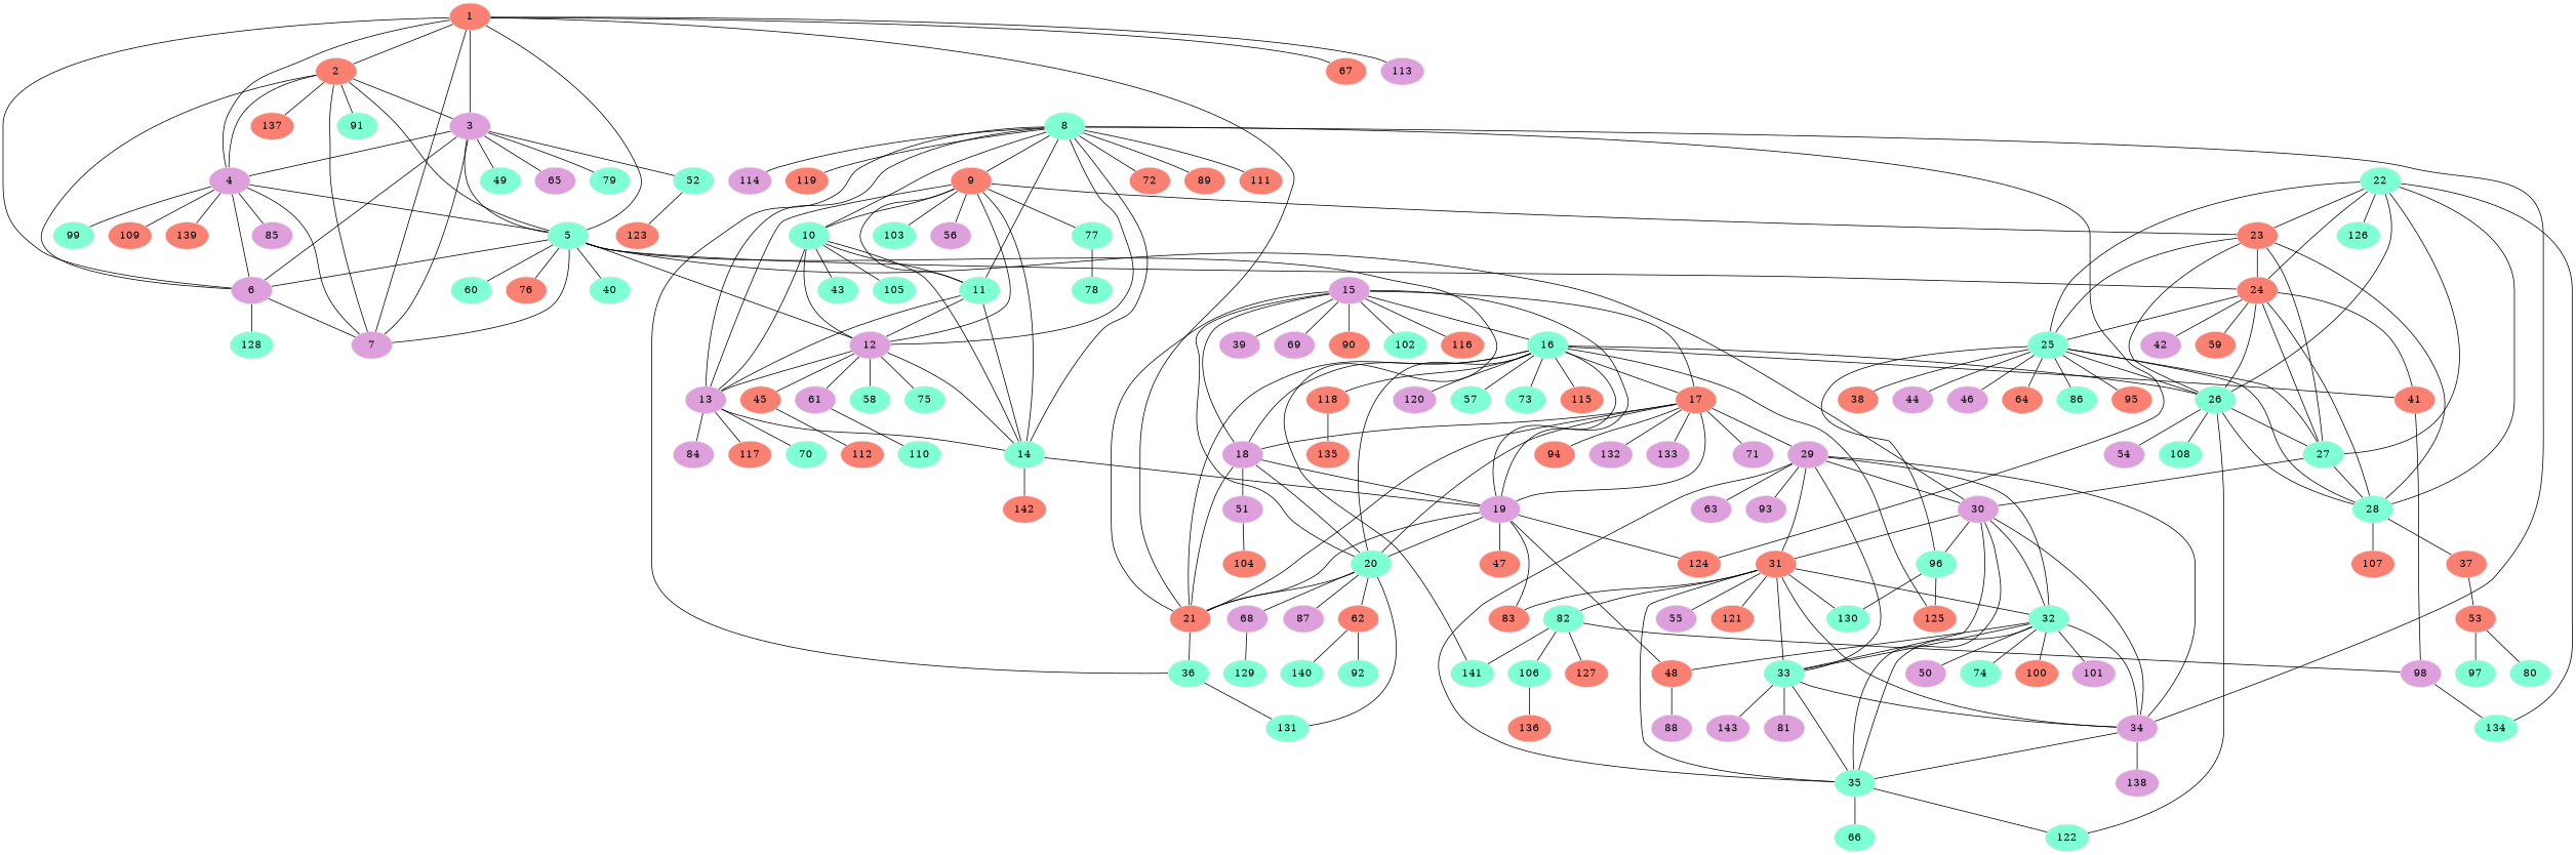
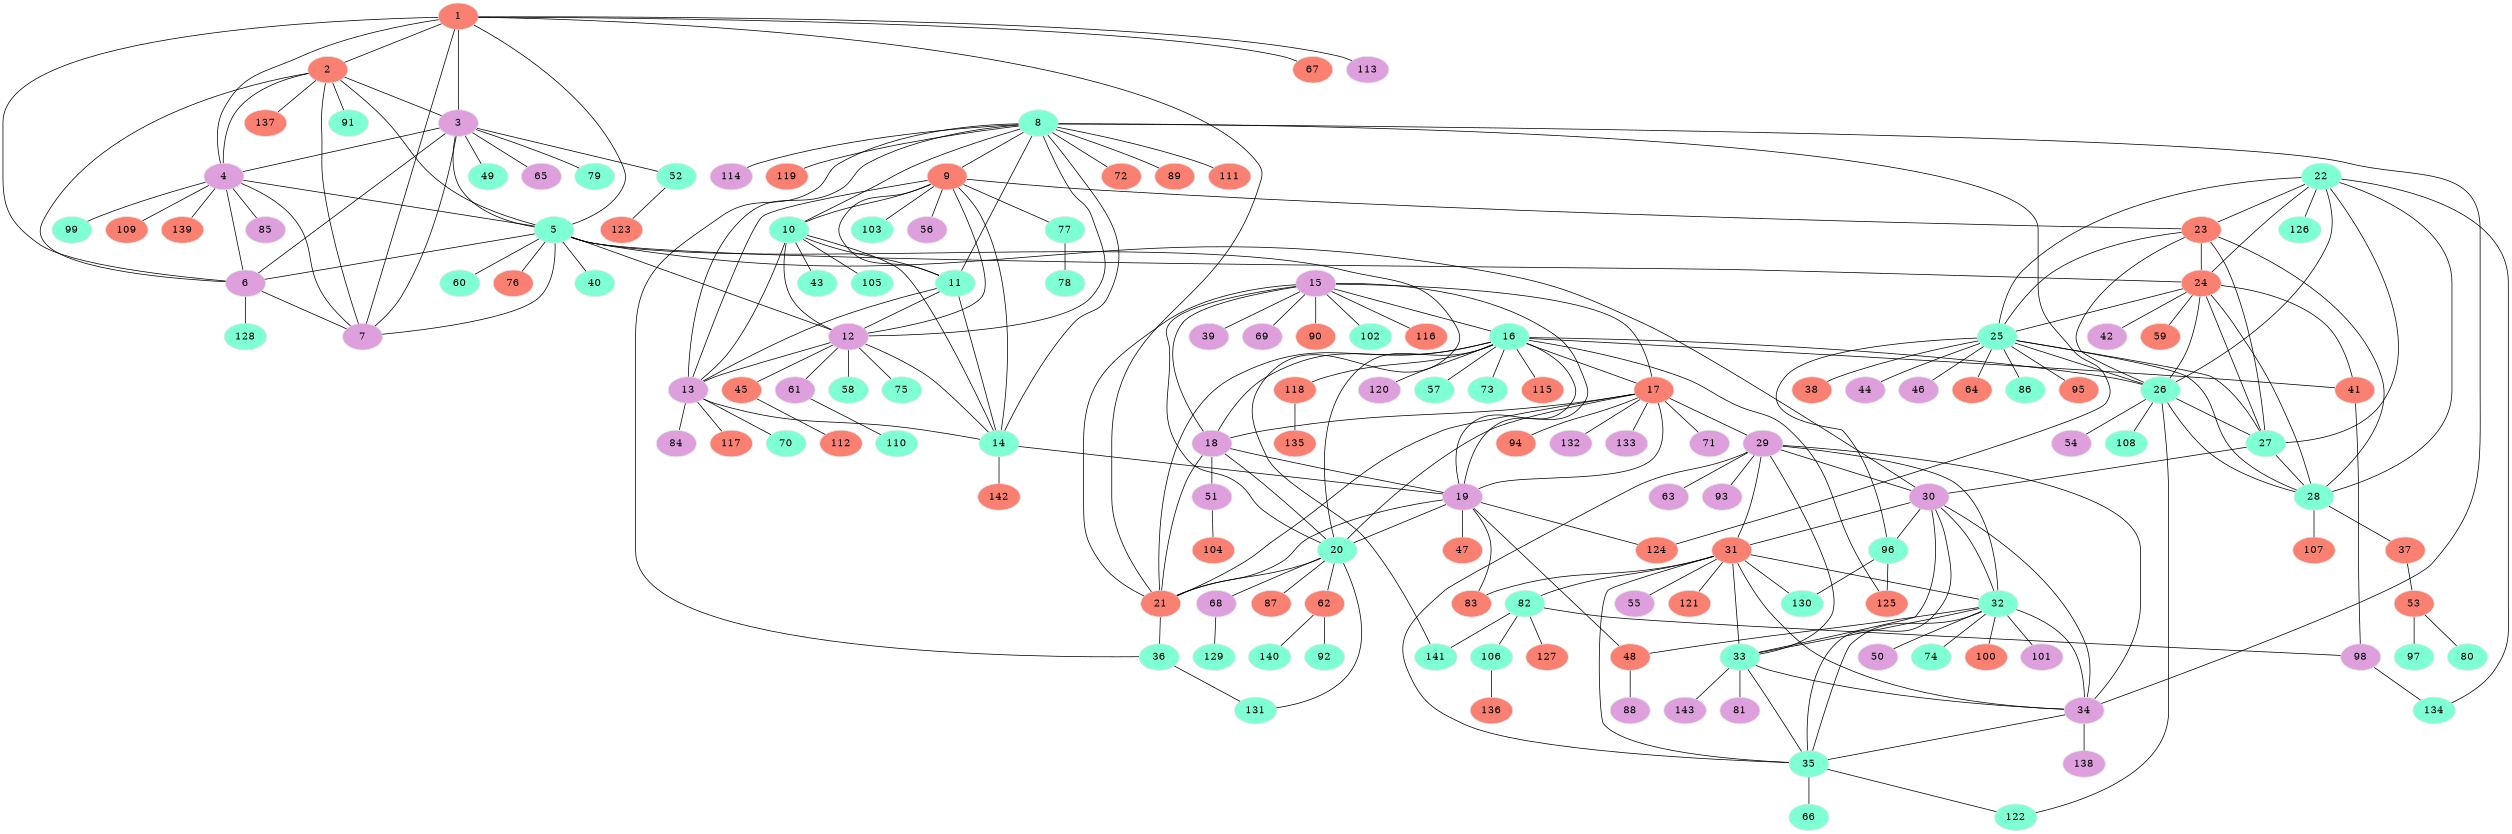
  graph {
    node [color=gray90 fillcolor=aquamarine style=filled]
    1 [fillcolor=salmon]
    2 [fillcolor=salmon]
    3 [fillcolor=plum]
    4 [fillcolor=plum]
    5
    6 [fillcolor=plum]
    7 [fillcolor=plum]
    21 [fillcolor=salmon]
    67 [fillcolor=salmon]
    113 [fillcolor=plum]
    91
    137 [fillcolor=salmon]
    49
    52
    65 [fillcolor=plum]
    79
    85 [fillcolor=plum]
    99
    109 [fillcolor=salmon]
    139 [fillcolor=salmon]
    12 [fillcolor=plum]
    24 [fillcolor=salmon]
    30 [fillcolor=plum]
    40
    60
    76 [fillcolor=salmon]
    141
    128
    36
    123 [fillcolor=salmon]
    13 [fillcolor=plum]
    14
    45 [fillcolor=salmon]
    58
    61 [fillcolor=plum]
    75
    26
    41 [fillcolor=salmon]
    25
    27
    28
    42 [fillcolor=plum]
    59 [fillcolor=salmon]
    34 [fillcolor=plum]
    96
    31 [fillcolor=salmon]
    32
    33
    35
    8
    9 [fillcolor=salmon]
    10
    11
    72 [fillcolor=salmon]
    89 [fillcolor=salmon]
    111 [fillcolor=salmon]
    114 [fillcolor=plum]
    119 [fillcolor=salmon]
    124 [fillcolor=salmon]
    23 [fillcolor=salmon]
    56 [fillcolor=plum]
    77
    103
    43
    105
    70
    84 [fillcolor=plum]
    117 [fillcolor=salmon]
    19 [fillcolor=plum]
    142 [fillcolor=salmon]
    138 [fillcolor=plum]
    131
    78
    112 [fillcolor=salmon]
    110
    20
    47 [fillcolor=salmon]
    48 [fillcolor=salmon]
    83 [fillcolor=salmon]
    15 [fillcolor=plum]
    16
    17 [fillcolor=salmon]
    18 [fillcolor=plum]
    39 [fillcolor=plum]
    69 [fillcolor=plum]
    90 [fillcolor=salmon]
    102
    116 [fillcolor=salmon]
    57
    73
    115 [fillcolor=salmon]
    118 [fillcolor=salmon]
    120 [fillcolor=plum]
    125 [fillcolor=salmon]
    29 [fillcolor=plum]
    71 [fillcolor=plum]
    94 [fillcolor=salmon]
    132 [fillcolor=plum]
    133 [fillcolor=plum]
    51 [fillcolor=plum]
    62 [fillcolor=salmon]
    68 [fillcolor=plum]
-   87 [fillcolor=plum]
+   87 [fillcolor=salmon]
    54 [fillcolor=plum]
    108
    122
    98 [fillcolor=plum]
    135 [fillcolor=salmon]
    63 [fillcolor=plum]
    93 [fillcolor=plum]
    104 [fillcolor=salmon]
    88 [fillcolor=plum]
    92
    140
    129
    22
    126
    134
    38 [fillcolor=salmon]
    44 [fillcolor=plum]
    46 [fillcolor=plum]
    64 [fillcolor=salmon]
    86
    95 [fillcolor=salmon]
    37 [fillcolor=salmon]
    107 [fillcolor=salmon]
    130
    53 [fillcolor=salmon]
    55 [fillcolor=plum]
    82
    121 [fillcolor=salmon]
    50 [fillcolor=plum]
    74
    100 [fillcolor=salmon]
    101 [fillcolor=plum]
    81 [fillcolor=plum]
    143 [fillcolor=plum]
    66
    106
    127 [fillcolor=salmon]
    80
    97
    136 [fillcolor=salmon]
    1 -- 2
    1 -- 3
    1 -- 4
    1 -- 5
    1 -- 6
    1 -- 7
    1 -- 21
    1 -- 67
    1 -- 113
    2 -- 3
    2 -- 4
    2 -- 5
    2 -- 6
    2 -- 7
    2 -- 91
    2 -- 137
    3 -- 4
    3 -- 5
    3 -- 6
    3 -- 7
    3 -- 49
    3 -- 52
    3 -- 65
    3 -- 79
    4 -- 5
    4 -- 6
    4 -- 7
    4 -- 85
    4 -- 99
    4 -- 109
    4 -- 139
    5 -- 6
    5 -- 7
    5 -- 12
    5 -- 24
    5 -- 30
    5 -- 40
    5 -- 60
    5 -- 76
    5 -- 141
    6 -- 7
    6 -- 128
    21 -- 36
    52 -- 123
    12 -- 13
    12 -- 14
    12 -- 45
    12 -- 58
    12 -- 61
    12 -- 75
    24 -- 26
    24 -- 41
    24 -- 25
    24 -- 27
    24 -- 28
    24 -- 42
    24 -- 59
    30 -- 34
    30 -- 96
    30 -- 31
    30 -- 32
    30 -- 33
    30 -- 35
    36 -- 131
    13 -- 14
    13 -- 70
    13 -- 84
    13 -- 117
    14 -- 19
    14 -- 142
    45 -- 112
    61 -- 110
    26 -- 27
    26 -- 28
    26 -- 54
    26 -- 108
    26 -- 122
    41 -- 98
    25 -- 26
    25 -- 27
    25 -- 28
    25 -- 96
    25 -- 38
    25 -- 44
    25 -- 46
    25 -- 64
    25 -- 86
    25 -- 95
    27 -- 30
    27 -- 28
    28 -- 37
    28 -- 107
    34 -- 35
    34 -- 138
    96 -- 125
    96 -- 130
    31 -- 34
    31 -- 32
    31 -- 33
    31 -- 35
    31 -- 83
    31 -- 130
    31 -- 55
    31 -- 82
    31 -- 121
    32 -- 34
    32 -- 33
    32 -- 35
    32 -- 48
    32 -- 50
    32 -- 74
    32 -- 100
    32 -- 101
    33 -- 34
    33 -- 35
    33 -- 81
    33 -- 143
    35 -- 122
    35 -- 66
    8 -- 12
    8 -- 36
    8 -- 13
    8 -- 14
    8 -- 34
    8 -- 9
    8 -- 10
    8 -- 11
    8 -- 72
    8 -- 89
    8 -- 111
    8 -- 114
    8 -- 119
    8 -- 124
    9 -- 12
    9 -- 13
    9 -- 14
    9 -- 10
    9 -- 11
    9 -- 23
    9 -- 56
    9 -- 77
    9 -- 103
    10 -- 12
    10 -- 13
    10 -- 14
    10 -- 11
    10 -- 43
    10 -- 105
    11 -- 12
    11 -- 13
    11 -- 14
    23 -- 24
    23 -- 26
    23 -- 25
    23 -- 27
    23 -- 28
    77 -- 78
    19 -- 21
    19 -- 124
    19 -- 20
    19 -- 47
    19 -- 48
    19 -- 83
    20 -- 21
    20 -- 131
    20 -- 62
    20 -- 68
    20 -- 87
    48 -- 88
    15 -- 21
    15 -- 19
    15 -- 20
    15 -- 16
    15 -- 17
    15 -- 18
    15 -- 39
    15 -- 69
    15 -- 90
    15 -- 102
    15 -- 116
    16 -- 21
    16 -- 26
    16 -- 41
    16 -- 19
    16 -- 20
    16 -- 17
    16 -- 18
    16 -- 57
    16 -- 73
    16 -- 115
    16 -- 118
    16 -- 120
    16 -- 125
    17 -- 21
    17 -- 19
    17 -- 20
    17 -- 18
    17 -- 29
    17 -- 71
    17 -- 94
    17 -- 132
    17 -- 133
    18 -- 21
    18 -- 19
    18 -- 20
    18 -- 51
    118 -- 135
    29 -- 30
    29 -- 34
    29 -- 31
    29 -- 32
    29 -- 33
    29 -- 35
    29 -- 63
    29 -- 93
    51 -- 104
    62 -- 92
    62 -- 140
    68 -- 129
    98 -- 134
    22 -- 24
    22 -- 26
    22 -- 25
    22 -- 27
    22 -- 28
    22 -- 23
    22 -- 126
    22 -- 134
    37 -- 53
    53 -- 80
    53 -- 97
    82 -- 141
    82 -- 98
    82 -- 106
    82 -- 127
    106 -- 136
  }
